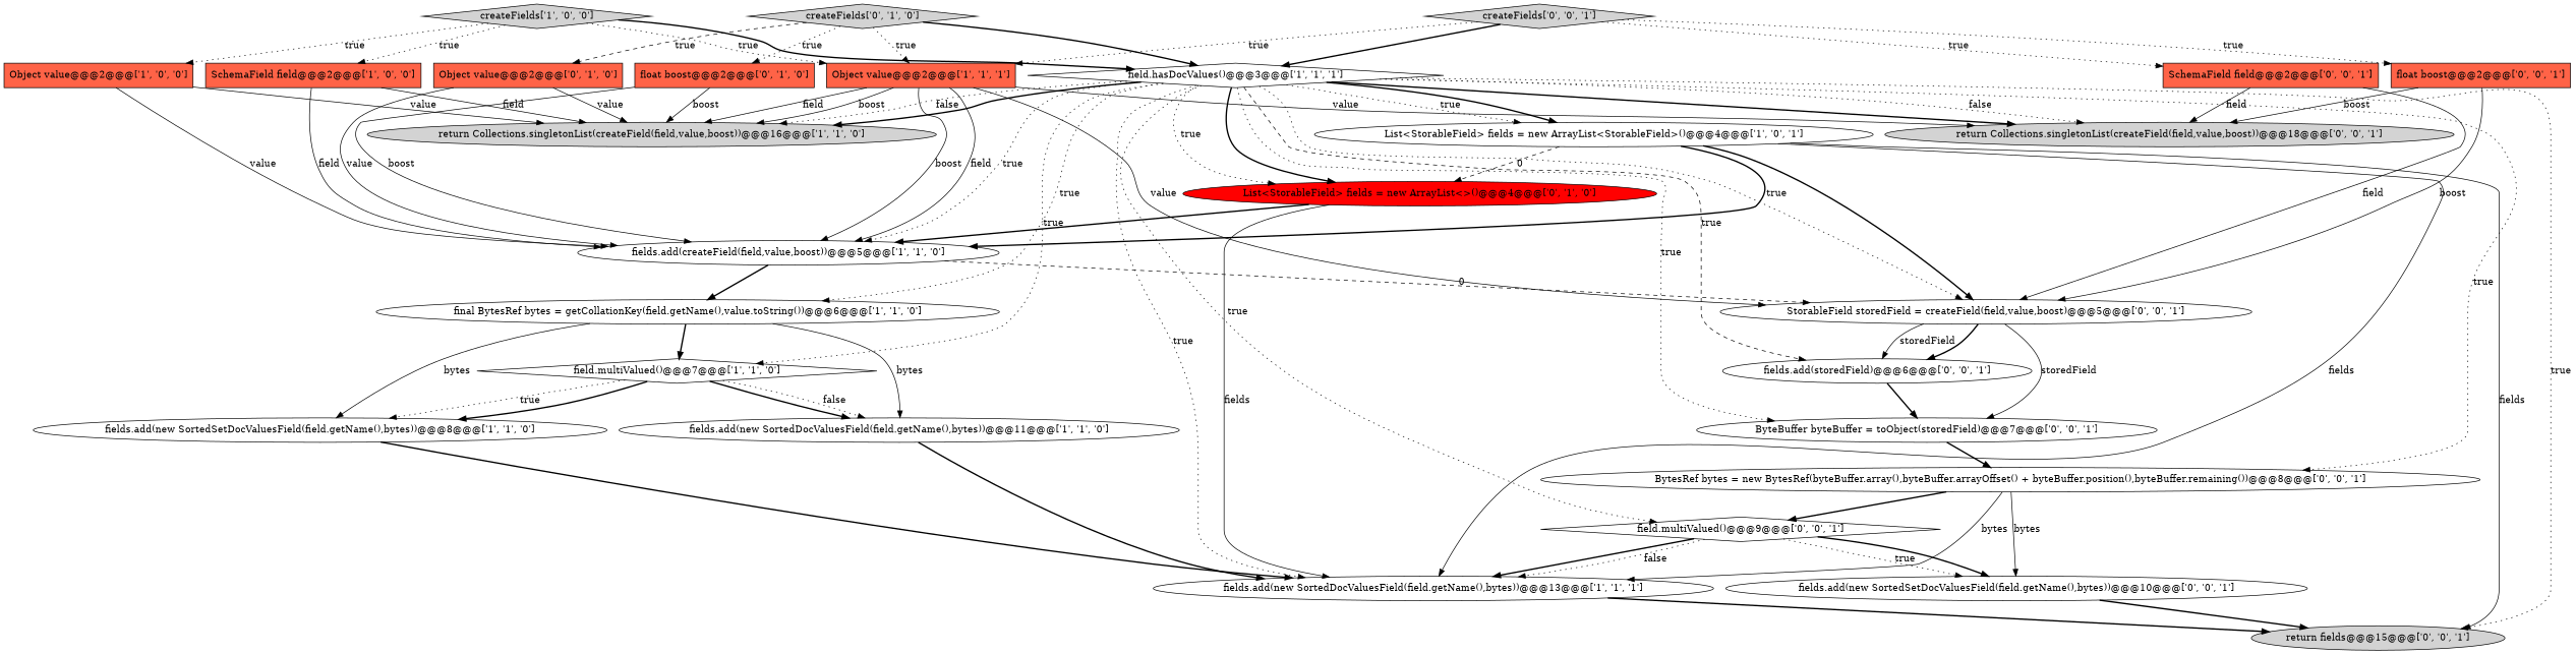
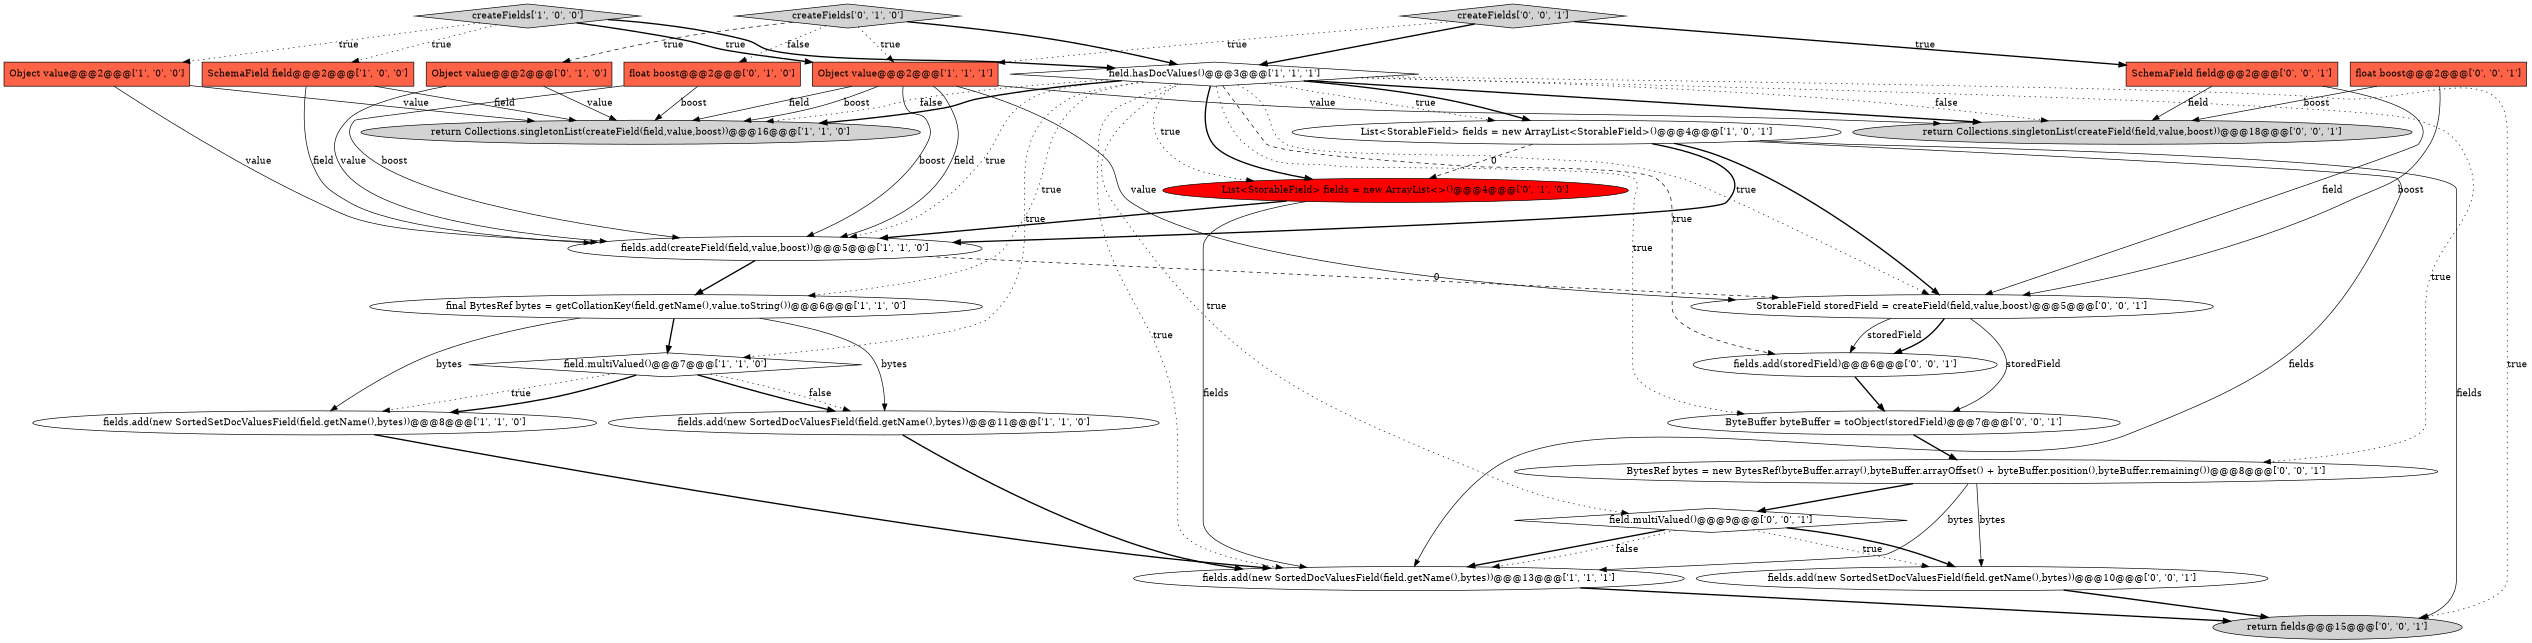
  digraph {
    node [fillcolor=white shape=ellipse style=filled]
    edge [style=solid]
    n1 [fillcolor=red label="List<StorableField> fields = new ArrayList<>()@@@4@@@['0', '1', '0']"]
    n2 [label="fields.add(createField(field,value,boost))@@@5@@@['1', '1', '0']"]
    n3 [label="fields.add(new SortedDocValuesField(field.getName(),bytes))@@@13@@@['1', '1', '1']"]
    n4 [label="final BytesRef bytes = getCollationKey(field.getName(),value.toString())@@@6@@@['1', '1', '0']"]
    n5 [label="StorableField storedField = createField(field,value,boost)@@@5@@@['0', '0', '1']"]
    n6 [fillcolor=lightgray label="return fields@@@15@@@['0', '0', '1']"]
    n7 [label="fields.add(new SortedDocValuesField(field.getName(),bytes))@@@11@@@['1', '1', '0']"]
    n8 [label="fields.add(new SortedSetDocValuesField(field.getName(),bytes))@@@8@@@['1', '1', '0']"]
    n9 [label="field.multiValued()@@@7@@@['1', '1', '0']" shape=diamond]
    n10 [label="ByteBuffer byteBuffer = toObject(storedField)@@@7@@@['0', '0', '1']"]
    n11 [label="fields.add(storedField)@@@6@@@['0', '0', '1']"]
    n12 [fillcolor=tomato label="Object value@@@2@@@['1', '0', '0']" shape=box]
    n13 [fillcolor=lightgray label="return Collections.singletonList(createField(field,value,boost))@@@16@@@['1', '1', '0']"]
    n14 [fillcolor=tomato label="Object value@@@2@@@['1', '1', '1']" shape=box]
    n15 [fillcolor=lightgray label="return Collections.singletonList(createField(field,value,boost))@@@18@@@['0', '0', '1']"]
    n16 [fillcolor=tomato label="float boost@@@2@@@['0', '1', '0']" shape=box]
    n17 [label="fields.add(new SortedSetDocValuesField(field.getName(),bytes))@@@10@@@['0', '0', '1']"]
    n18 [fillcolor=lightgray label="createFields['1', '0', '0']" shape=diamond]
    n19 [fillcolor=tomato label="SchemaField field@@@2@@@['1', '0', '0']" shape=box]
    n20 [label="field.hasDocValues()@@@3@@@['1', '1', '1']" shape=diamond]
    n21 [label="BytesRef bytes = new BytesRef(byteBuffer.array(),byteBuffer.arrayOffset() + byteBuffer.position(),byteBuffer.remaining())@@@8@@@['0', '0', '1']"]
    n22 [label="field.multiValued()@@@9@@@['0', '0', '1']" shape=diamond]
    n23 [label="List<StorableField> fields = new ArrayList<StorableField>()@@@4@@@['1', '0', '1']"]
    n24 [fillcolor=tomato label="SchemaField field@@@2@@@['0', '0', '1']" shape=box]
    n25 [fillcolor=lightgray label="createFields['0', '1', '0']" shape=diamond]
    n26 [fillcolor=tomato label="Object value@@@2@@@['0', '1', '0']" shape=box]
    n27 [fillcolor=tomato label="float boost@@@2@@@['0', '0', '1']" shape=box]
    n28 [fillcolor=lightgray label="createFields['0', '0', '1']" shape=diamond]
    n1 -> n2 [style=bold]
    n1 -> n3 [label=fields]
    n2 -> n4 [style=bold]
    n2 -> n5 [label=0 style=dashed]
    n3 -> n6 [style=bold]
    n4 -> n7 [label=bytes]
    n4 -> n8 [label=bytes]
    n4 -> n9 [style=bold]
    n5 -> n10 [label=storedField]
    n5 -> n11 [label=storedField]
    n5 -> n11 [style=bold]
    n7 -> n3 [style=bold]
    n8 -> n3 [style=bold]
    n9 -> n7 [style=bold]
    n9 -> n7 [label=false style=dotted]
    n9 -> n8 [style=bold]
    n9 -> n8 [label=true style=dotted]
    n10 -> n21 [style=bold]
    n11 -> n10 [style=bold]
    n12 -> n2 [label=value]
    n12 -> n13 [label=value]
    n14 -> n2 [label=boost]
    n14 -> n2 [label=field]
    n14 -> n5 [label=value]
    n14 -> n13 [label=field]
    n14 -> n13 [label=boost]
    n14 -> n15 [label=value]
    n16 -> n2 [label=boost]
    n16 -> n13 [label=boost]
    n17 -> n6 [style=bold]
    n18 -> n12 [label=true style=dotted]
-   n18 -> n14 [label=true style=dotted]
+   n18 -> n14 [label=true style=bold]
    n18 -> n19 [label=true style=dotted]
    n18 -> n20 [style=bold]
    n19 -> n2 [label=field]
    n19 -> n13 [label=field]
    n20 -> n1 [label=true style=dotted]
    n20 -> n1 [style=bold]
    n20 -> n2 [label=true style=dotted]
    n20 -> n3 [label=true style=dotted]
    n20 -> n4 [label=true style=dotted]
    n20 -> n5 [label=true style=dotted]
    n20 -> n6 [label=true style=dotted]
    n20 -> n9 [label=true style=dotted]
    n20 -> n10 [label=true style=dotted]
    n20 -> n11 [label=true style=dashed]
    n20 -> n13 [label=false style=dotted]
    n20 -> n13 [style=bold]
    n20 -> n15 [label=false style=dotted]
    n20 -> n15 [style=bold]
    n20 -> n21 [label=true style=dotted]
    n20 -> n22 [label=true style=dotted]
    n20 -> n23 [style=bold]
    n20 -> n23 [label=true style=dotted]
    n21 -> n3 [label=bytes]
    n21 -> n17 [label=bytes]
    n21 -> n22 [style=bold]
    n22 -> n3 [style=bold]
    n22 -> n3 [label=false style=dotted]
    n22 -> n17 [label=true style=dotted]
    n22 -> n17 [style=bold]
    n23 -> n1 [label=0 style=dashed]
    n23 -> n2 [style=bold]
    n23 -> n3 [label=fields]
    n23 -> n5 [style=bold]
    n23 -> n6 [label=fields]
    n24 -> n5 [label=field]
    n24 -> n15 [label=field]
    n25 -> n14 [label=true style=dotted]
-   n25 -> n16 [label=true style=dotted]
+   n25 -> n16 [label=false style=dotted]
    n25 -> n20 [style=bold]
    n25 -> n26 [label=true style=dashed]
    n26 -> n2 [label=value]
    n26 -> n13 [label=value]
    n27 -> n5 [label=boost]
    n27 -> n15 [label=boost]
    n28 -> n14 [label=true style=dotted]
    n28 -> n20 [style=bold]
-   n28 -> n24 [label=true style=dotted]
-   n28 -> n27 [label=true style=dotted]
+   n28 -> n24 [label=true style=bold]
  }
